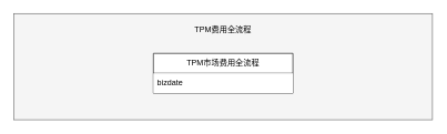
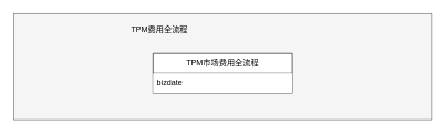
  <mxCell id="0" />
  <mxCell id="1" parent="0" />
  <mxCell id="2" value="" style="rounded=0;whiteSpace=wrap;html=1;fillColor=#f5f5f5;fontColor=#333333;strokeColor=#666666;" vertex="1" parent="1"><mxGeometry x="20" y="20" width="630" height="160" as="geometry" /></mxCell>
  <mxCell id="3" value="TPM市场费用全流程" style="swimlane;fontStyle=0;childLayout=stackLayout;horizontal=1;startSize=30;horizontalStack=0;resizeParent=1;resizeParentMax=0;resizeLast=0;collapsible=1;marginBottom=0;whiteSpace=wrap;html=1;" vertex="1" parent="1"><mxGeometry x="230" y="80" width="210" height="60" as="geometry" /></mxCell>
  <mxCell id="4" value="bizdate" style="text;strokeColor=none;fillColor=default;align=left;verticalAlign=middle;spacingLeft=4;spacingRight=4;overflow=hidden;points=[[0,0.5],[1,0.5]];portConstraint=eastwest;rotatable=0;whiteSpace=wrap;html=1;" vertex="1" parent="3"><mxGeometry y="30" width="210" height="30" as="geometry" /></mxCell>
- <mxCell id="5" value="TPM费用全流程" style="text;html=1;strokeColor=none;fillColor=none;align=center;verticalAlign=middle;whiteSpace=wrap;rounded=0;" vertex="1" parent="1"><mxGeometry x="277" y="30" width="116" height="30" as="geometry" /></mxCell>
+ <mxCell id="5" value="TPM费用全流程" style="text;html=1;strokeColor=none;fillColor=none;align=center;verticalAlign=middle;whiteSpace=wrap;rounded=0;" vertex="1" parent="1"><mxGeometry x="182" y="30" width="116" height="30" as="geometry" /></mxCell>
